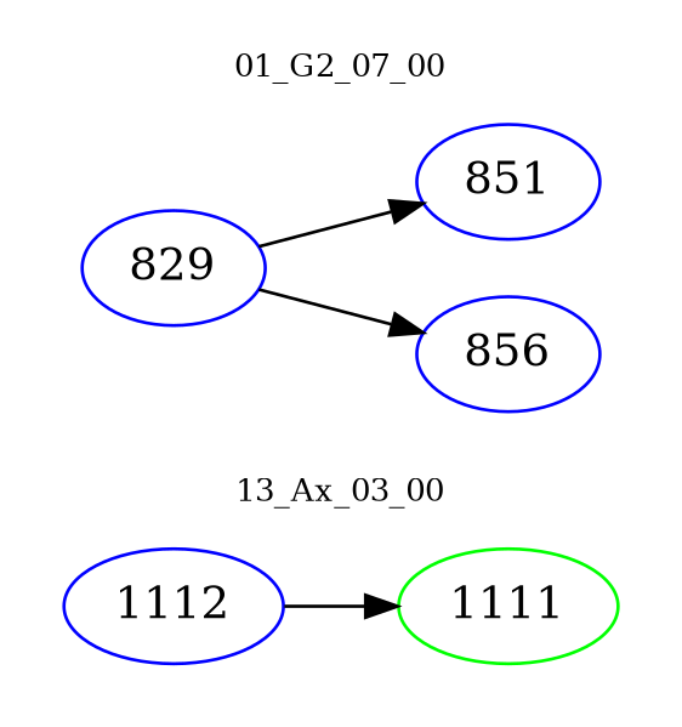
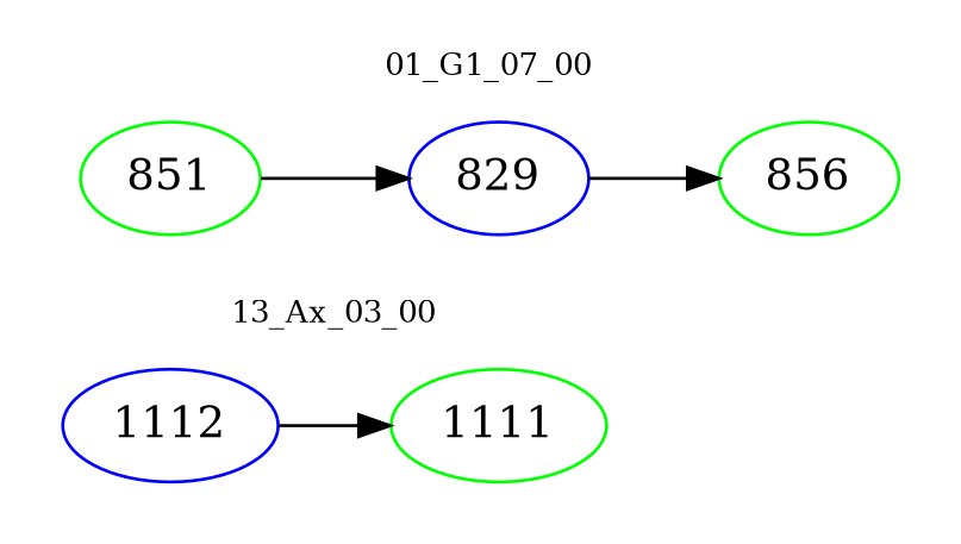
  digraph {
    rankdir=LR
    node [color=blue]
    edge [color=black]
    n1 [label=1112]
    n2 [color=green label=1111]
    n3 [label=829]
-   n4 [label=856]
-   n5 [label=851]
+   n4 [color=green label=856]
+   n5 [color=green label=851]
    subgraph cluster_1 {
      color=white
      fontsize=10
      label="13_Ax_03_00"
      n1
      n2
    }
    subgraph cluster_2 {
      color=white
      fontsize=10
-     label="01_G2_07_00"
+     label="01_G1_07_00"
      n3
      n4
      n5
    }
    n1 -> n2
    n3 -> n4
-   n3 -> n5
+   n5 -> n3
  }
